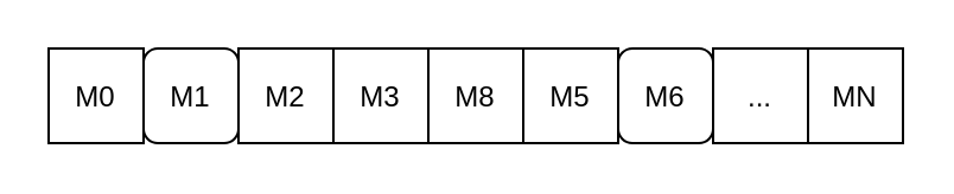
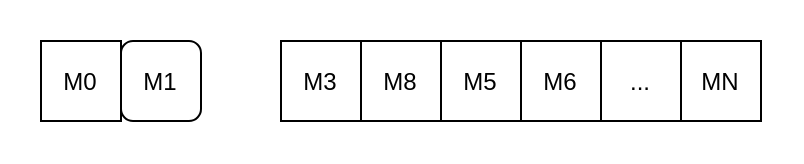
  <mxCell id="0" />
  <mxCell id="1" parent="0" />
  <mxCell id="2" value="M0" style="rounded=0;fillColor=none;" vertex="1" parent="1"><mxGeometry width="40" height="40" as="geometry" x="20" y="20" /></mxCell>
  <mxCell id="3" value="M1" style="fillColor=none;rounded=1;" vertex="1" parent="1"><mxGeometry x="60" width="40" height="40" as="geometry" y="20" /></mxCell>
- <mxCell id="4" value="M2" style="rounded=0;fillColor=none;" vertex="1" parent="1"><mxGeometry x="100" width="40" height="40" as="geometry" y="20" /></mxCell>
  <mxCell id="5" value="M3" style="rounded=0;fillColor=none;" vertex="1" parent="1"><mxGeometry x="140" width="40" height="40" as="geometry" y="20" /></mxCell>
  <mxCell id="6" value="M8" style="rounded=0;fillColor=none;" vertex="1" parent="1"><mxGeometry x="180" width="40" height="40" as="geometry" y="20" /></mxCell>
  <mxCell id="7" value="M5" style="rounded=0;fillColor=none;" vertex="1" parent="1"><mxGeometry x="220" width="40" height="40" as="geometry" y="20" /></mxCell>
- <mxCell id="8" value="M6" style="fillColor=none;rounded=1;" vertex="1" parent="1"><mxGeometry x="260" width="40" height="40" as="geometry" y="20" /></mxCell>
+ <mxCell id="8" value="M6" style="rounded=0;fillColor=none;" vertex="1" parent="1"><mxGeometry x="260" width="40" height="40" as="geometry" y="20" /></mxCell>
  <mxCell id="9" value="..." style="rounded=0;fillColor=none;" vertex="1" parent="1"><mxGeometry x="300" width="40" height="40" as="geometry" y="20" /></mxCell>
  <mxCell id="10" value="MN" style="rounded=0;fillColor=none;" vertex="1" parent="1"><mxGeometry x="340" width="40" height="40" as="geometry" y="20" /></mxCell>
